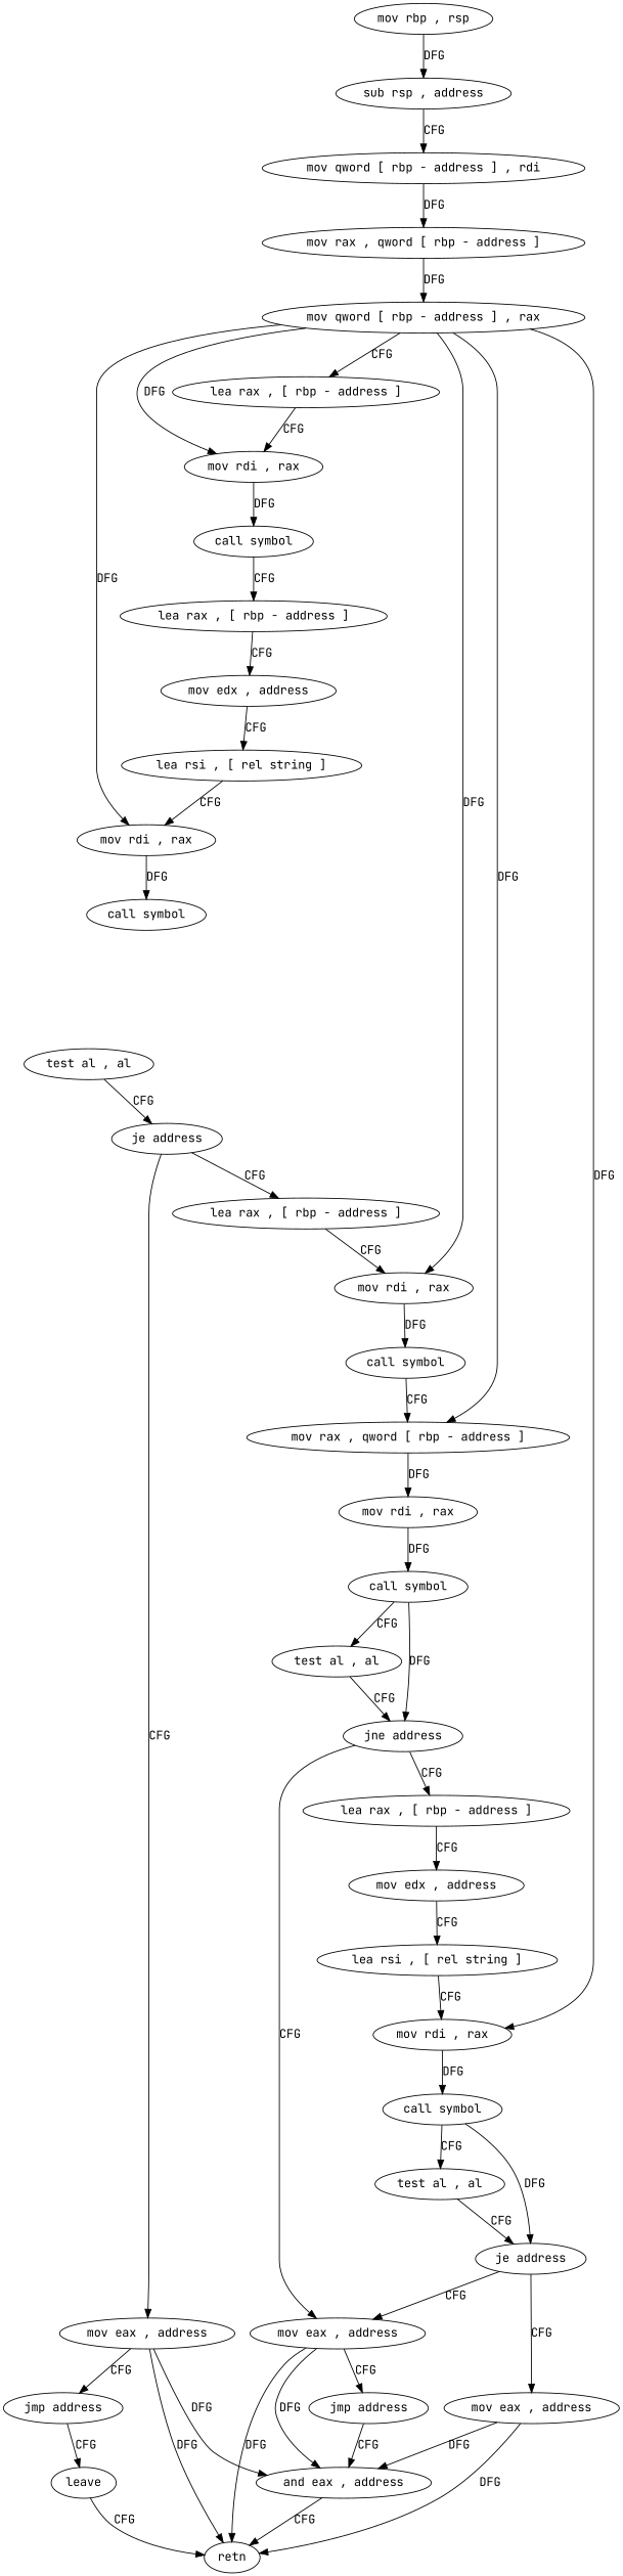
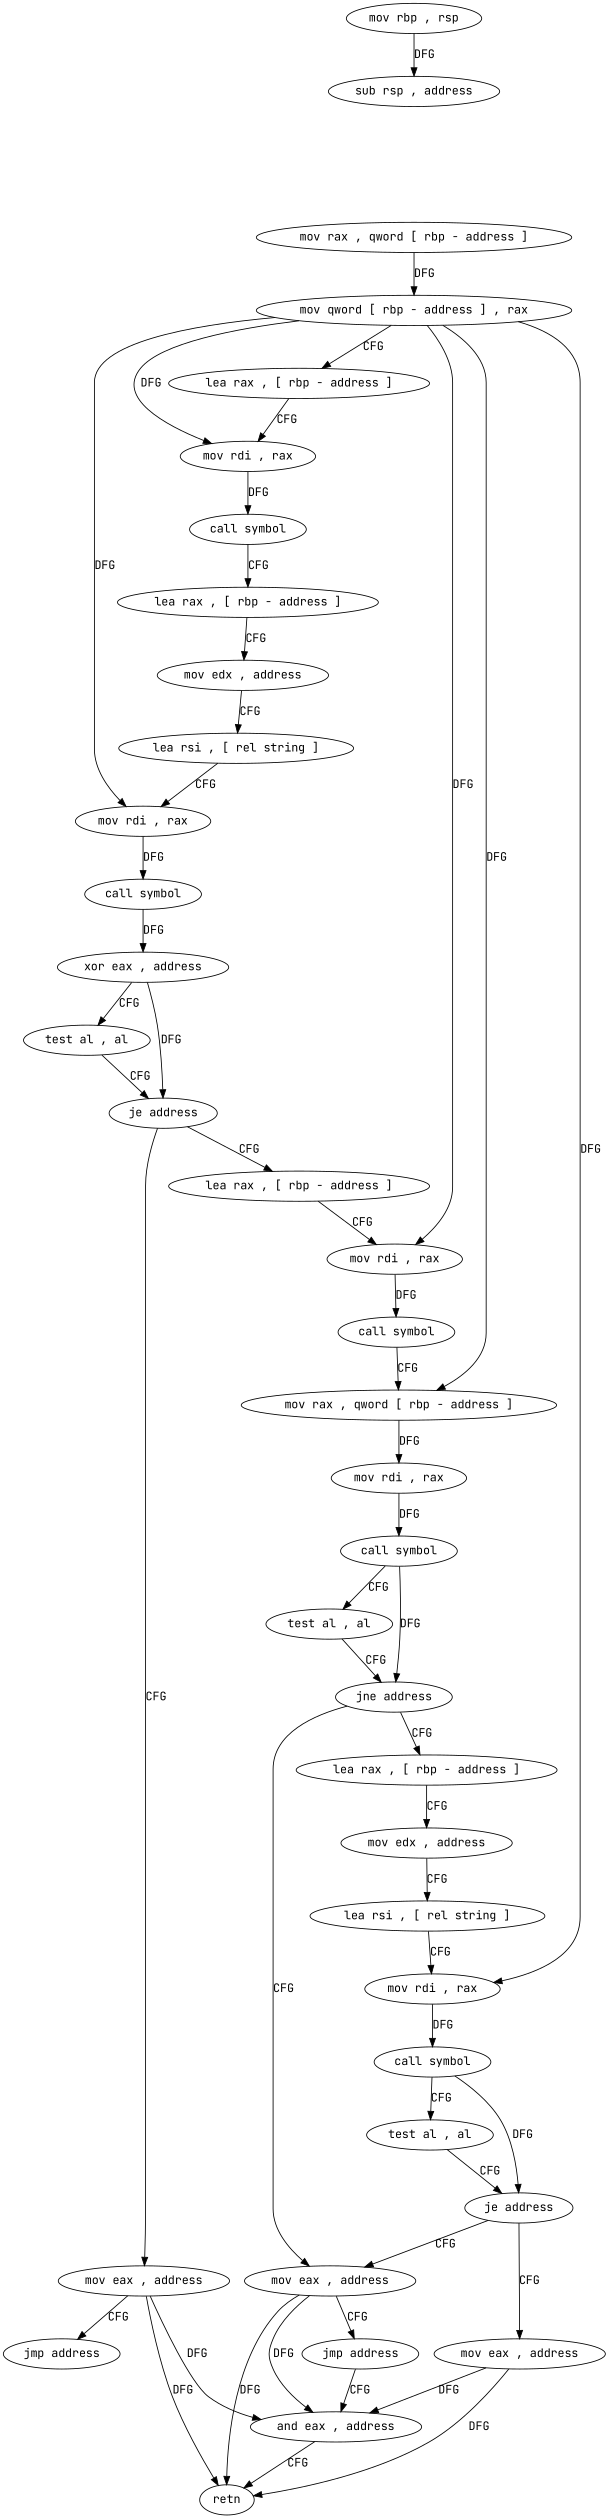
  digraph {
    fontname="JetBrains Mono"
    node [fontname="JetBrains Mono"]
    edge [fontname="JetBrains Mono"]
    n1 [label="mov rbp , rsp"]
    n2 [label="sub rsp , address"]
-   n3 [label="mov qword [ rbp - address ] , rdi"]
    n4 [label="mov rax , qword [ rbp - address ]"]
    n5 [label="mov qword [ rbp - address ] , rax"]
    n6 [label="lea rax , [ rbp - address ]"]
    n7 [label="mov rdi , rax"]
    n8 [label="mov rdi , rax"]
    n9 [label="mov rdi , rax"]
    n10 [label="mov rax , qword [ rbp - address ]"]
    n11 [label="mov rdi , rax"]
    n12 [label="call symbol"]
    n13 [label="call symbol"]
    n14 [label="call symbol"]
    n15 [label="mov rdi , rax"]
    n16 [label="call symbol"]
    n17 [label="lea rax , [ rbp - address ]"]
    n18 [label="mov edx , address"]
    n19 [label="lea rsi , [ rel string ]"]
+   n20 [label="xor eax , address"]
    n21 [label="test al , al"]
    n22 [label="je address"]
    n23 [label="lea rax , [ rbp - address ]"]
    n24 [label="mov eax , address"]
    n25 [label="jmp address"]
    n26 [label="and eax , address"]
    n27 [label=retn]
-   n28 [label=leave]
    n29 [label="call symbol"]
    n30 [label="test al , al"]
    n31 [label="jne address"]
    n32 [label="mov eax , address"]
    n33 [label="lea rax , [ rbp - address ]"]
    n34 [label="jmp address"]
    n35 [label="mov edx , address"]
    n36 [label="lea rsi , [ rel string ]"]
    n37 [label="test al , al"]
    n38 [label="je address"]
    n39 [label="mov eax , address"]
    n1 -> n2 [label=DFG]
-   n2 -> n3 [label=CFG]
-   n3 -> n4 [label=DFG]
    n4 -> n5 [label=DFG]
    n5 -> n6 [label=CFG]
    n5 -> n7 [label=DFG]
    n5 -> n8 [label=DFG]
    n5 -> n9 [label=DFG]
    n5 -> n10 [label=DFG]
    n5 -> n11 [label=DFG]
    n6 -> n7 [label=CFG]
    n7 -> n12 [label=DFG]
    n8 -> n13 [label=DFG]
    n9 -> n14 [label=DFG]
    n10 -> n15 [label=DFG]
    n11 -> n16 [label=DFG]
    n12 -> n17 [label=CFG]
+   n13 -> n20 [label=DFG]
    n14 -> n10 [label=CFG]
    n15 -> n29 [label=DFG]
    n16 -> n37 [label=CFG]
    n16 -> n38 [label=DFG]
    n17 -> n18 [label=CFG]
    n18 -> n19 [label=CFG]
    n19 -> n8 [label=CFG]
+   n20 -> n21 [label=CFG]
+   n20 -> n22 [label=DFG]
    n21 -> n22 [label=CFG]
    n22 -> n23 [label=CFG]
    n22 -> n24 [label=CFG]
    n23 -> n9 [label=CFG]
    n24 -> n25 [label=CFG]
    n24 -> n26 [label=DFG]
    n24 -> n27 [label=DFG]
-   n25 -> n28 [label=CFG]
    n26 -> n27 [label=CFG]
-   n28 -> n27 [label=CFG]
    n29 -> n30 [label=CFG]
    n29 -> n31 [label=DFG]
    n30 -> n31 [label=CFG]
    n31 -> n32 [label=CFG]
    n31 -> n33 [label=CFG]
    n32 -> n26 [label=DFG]
    n32 -> n27 [label=DFG]
    n32 -> n34 [label=CFG]
    n33 -> n35 [label=CFG]
    n34 -> n26 [label=CFG]
    n35 -> n36 [label=CFG]
    n36 -> n11 [label=CFG]
    n37 -> n38 [label=CFG]
    n38 -> n32 [label=CFG]
    n38 -> n39 [label=CFG]
    n39 -> n26 [label=DFG]
    n39 -> n27 [label=DFG]
  }
